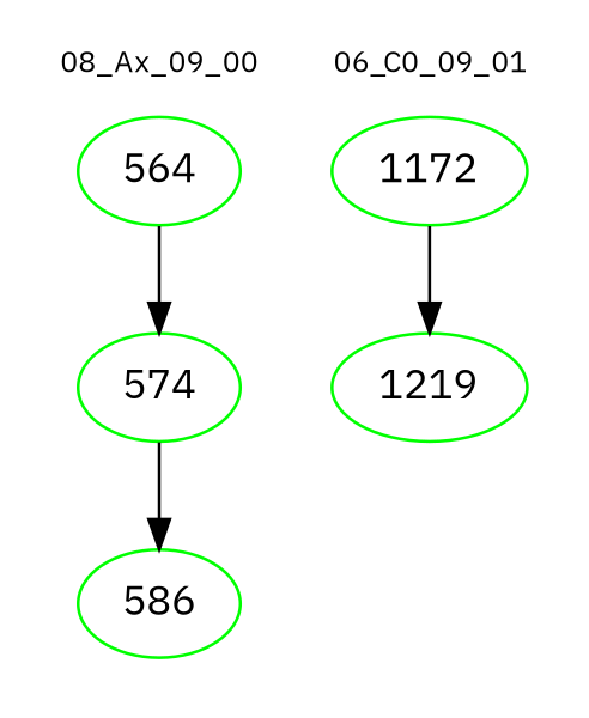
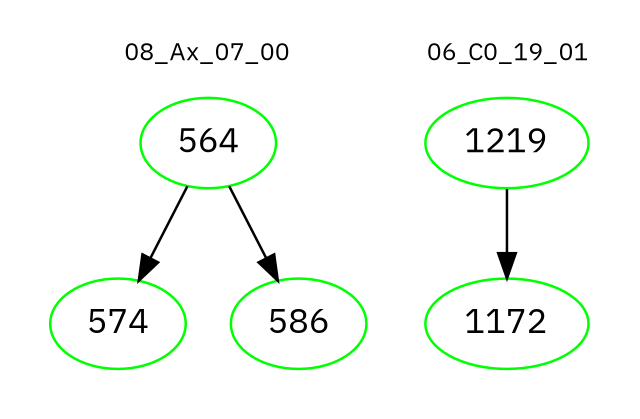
  digraph {
    fontname="IBM Plex Sans"
    node [color=green fontname="IBM Plex Sans"]
    edge [color=black fontname="IBM Plex Sans"]
    n1 [label=574]
    n2 [label=564]
    n3 [label=586]
    n4 [label=1172]
    n5 [label=1219]
    subgraph cluster_1 {
      color=white
      fontsize=10
-     label="08_Ax_09_00"
+     label="08_Ax_07_00"
      n1
      n2
      n3
    }
    subgraph cluster_2 {
      color=white
      fontsize=10
-     label="06_C0_09_01"
+     label="06_C0_19_01"
      n4
      n5
    }
    n2 -> n1
-   n1 -> n3
-   n4 -> n5
+   n2 -> n3
+   n5 -> n4
  }
